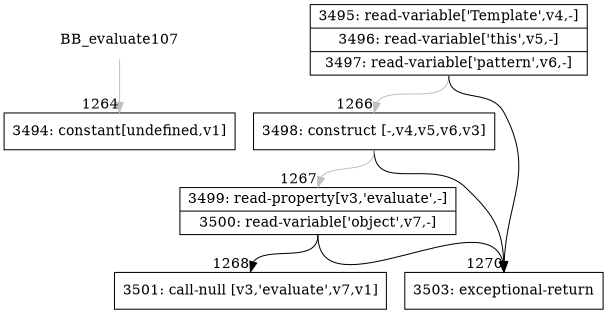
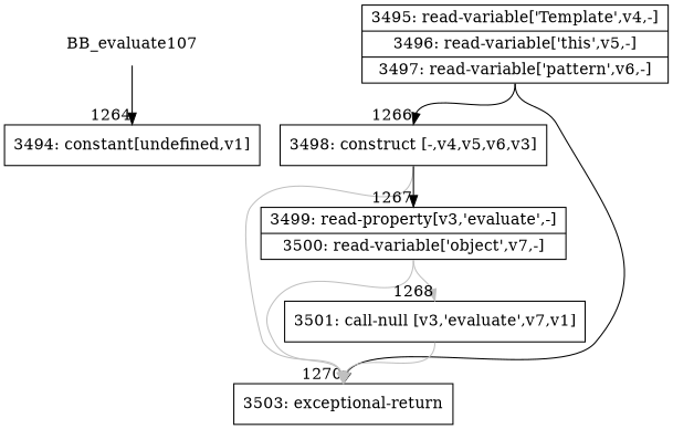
  digraph {
    rankdir=TD
    node [shape=record]
    edge [headport=n tailport=s]
    n1 [label=BB_evaluate107 shape=none]
    n2 [label="{3494: constant[undefined,v1]}"]
    n3 [label="{3495: read-variable['Template',v4,-]|3496: read-variable['this',v5,-]|3497: read-variable['pattern',v6,-]}"]
    n4 [label="{3498: construct [-,v4,v5,v6,v3]}"]
    n5 [label="{3503: exceptional-return}"]
    n6 [label="{3499: read-property[v3,'evaluate',-]|3500: read-variable['object',v7,-]}"]
    n7 [label="{3501: call-null [v3,'evaluate',v7,v1]}"]
-   n1 -> n2 [headlabel="    1264" color=gray]
-   n3 -> n4 [headlabel="      1266" color=gray]
+   n1 -> n2 [headlabel="    1264"]
+   n3 -> n4 [headlabel="      1266"]
    n3 -> n5 [color=black headlabel="      1270"]
-   n4 -> n5 [color=black]
-   n4 -> n6 [headlabel="      1267" color=gray]
-   n6 -> n5 [color=black]
-   n6 -> n7 [headlabel="      1268"]
+   n4 -> n5 [color=gray]
+   n4 -> n6 [headlabel="      1267"]
+   n6 -> n5 [color=gray]
+   n6 -> n7 [headlabel="      1268" color=gray]
+   n7 -> n5 [color=gray]
  }
